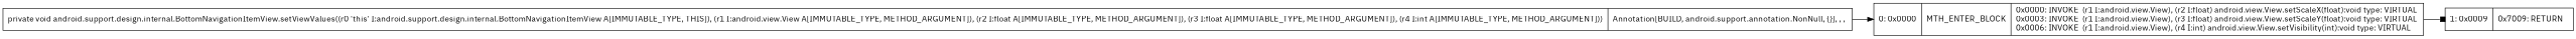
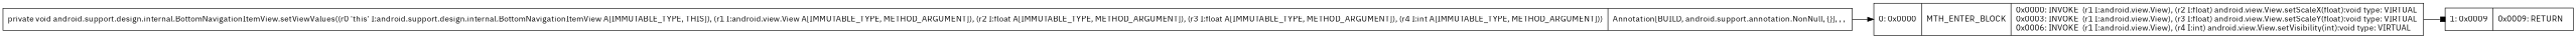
  digraph {
    rankdir=LR
    fontname="IBM Plex Sans"
    node [shape=record fontname="IBM Plex Sans"]
    edge [fontname="IBM Plex Sans"]
    n1 [label="{0\:\ 0x0000|MTH_ENTER_BLOCK\l|0x0000: INVOKE  (r1 I:android.view.View), (r2 I:float) android.view.View.setScaleX(float):void type: VIRTUAL \l0x0003: INVOKE  (r1 I:android.view.View), (r3 I:float) android.view.View.setScaleY(float):void type: VIRTUAL \l0x0006: INVOKE  (r1 I:android.view.View), (r4 I:int) android.view.View.setVisibility(int):void type: VIRTUAL \l}"]
-   n2 [label="{1\:\ 0x0009|0x7009: RETURN   \l}"]
+   n2 [label="{1\:\ 0x0009|0x0009: RETURN   \l}"]
    n3 [label="{private void android.support.design.internal.BottomNavigationItemView.setViewValues((r0 'this' I:android.support.design.internal.BottomNavigationItemView A[IMMUTABLE_TYPE, THIS]), (r1 I:android.view.View A[IMMUTABLE_TYPE, METHOD_ARGUMENT]), (r2 I:float A[IMMUTABLE_TYPE, METHOD_ARGUMENT]), (r3 I:float A[IMMUTABLE_TYPE, METHOD_ARGUMENT]), (r4 I:int A[IMMUTABLE_TYPE, METHOD_ARGUMENT]))  | Annotation[BUILD, android.support.annotation.NonNull, \{\}], , , \l}"]
    n1 -> n2 [arrowhead=box]
    n3 -> n1 [arrowhead=normal]
  }
